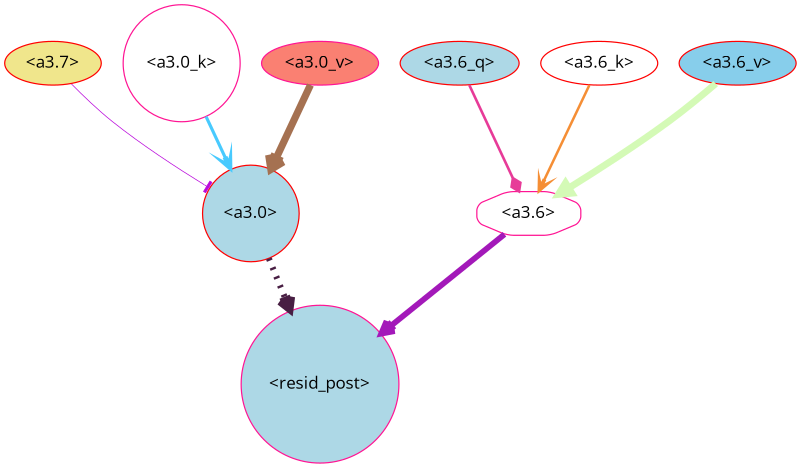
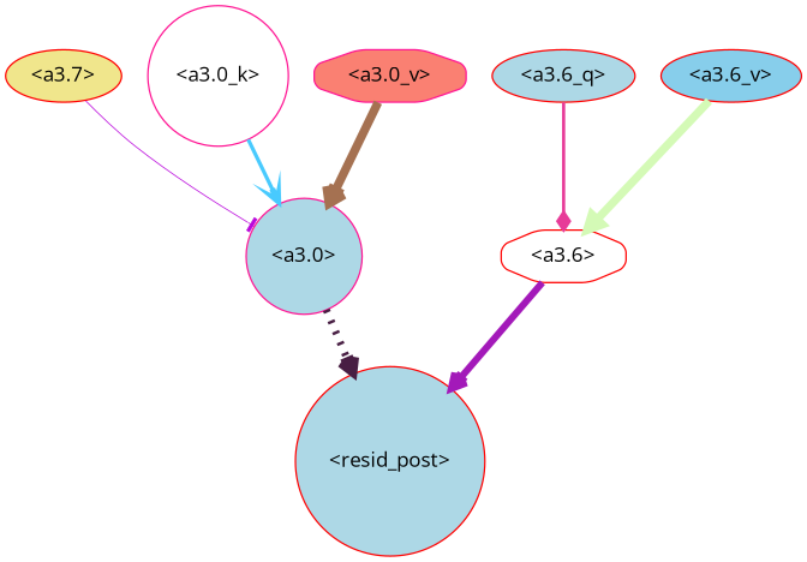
  strict digraph {
    fontname="Open Sans"
    splines=true
    node [color=red fillcolor=lightblue fontname="Open Sans" shape=ellipse style="filled, rounded"]
    edge [arrowhead=vee fontname="Open Sans" style=bold]
    "<a3.7>" [fillcolor=khaki]
-   "<a3.0>" [shape=circle]
-   "<resid_post>" [color=deeppink shape=circle]
-   "<a3.6>" [color=deeppink fillcolor=white shape=octagon]
+   "<a3.0>" [color=deeppink shape=circle]
+   "<resid_post>" [shape=circle]
+   "<a3.6>" [fillcolor=white shape=octagon]
    "<a3.6_q>"
-   "<a3.6_k>" [fillcolor=white]
    "<a3.0_k>" [color=deeppink fillcolor=white shape=circle]
    "<a3.6_v>" [fillcolor=skyblue]
-   "<a3.0_v>" [color=deeppink fillcolor=salmon]
+   "<a3.0_v>" [color=deeppink fillcolor=salmon shape=octagon]
    "<a3.7>" -> "<a3.0>" [arrowhead=tee color="#b907db" penwidth=0.6]
    "<a3.0>" -> "<resid_post>" [color="#481e43" penwidth=5.004031300544739 style=dotted]
    "<a3.6>" -> "<resid_post>" [color="#a319b9" penwidth=4.748674273490906]
    "<a3.6_q>" -> "<a3.6>" [arrowhead=diamond color="#e73b98" penwidth=2.1656854450702667]
-   "<a3.6_k>" -> "<a3.6>" [color="#f58e35" penwidth=2.086437076330185 style=solid]
    "<a3.0_k>" -> "<a3.0>" [color="#48cafe" penwidth=2.5988530814647675 style=solid]
    "<a3.6_v>" -> "<a3.6>" [color="#d4fab6" penwidth=5.669987380504608 arrowhead="" style=""]
    "<a3.0_v>" -> "<a3.0>" [color="#a57151" penwidth=5.9515902400016785 style=solid]
  }
